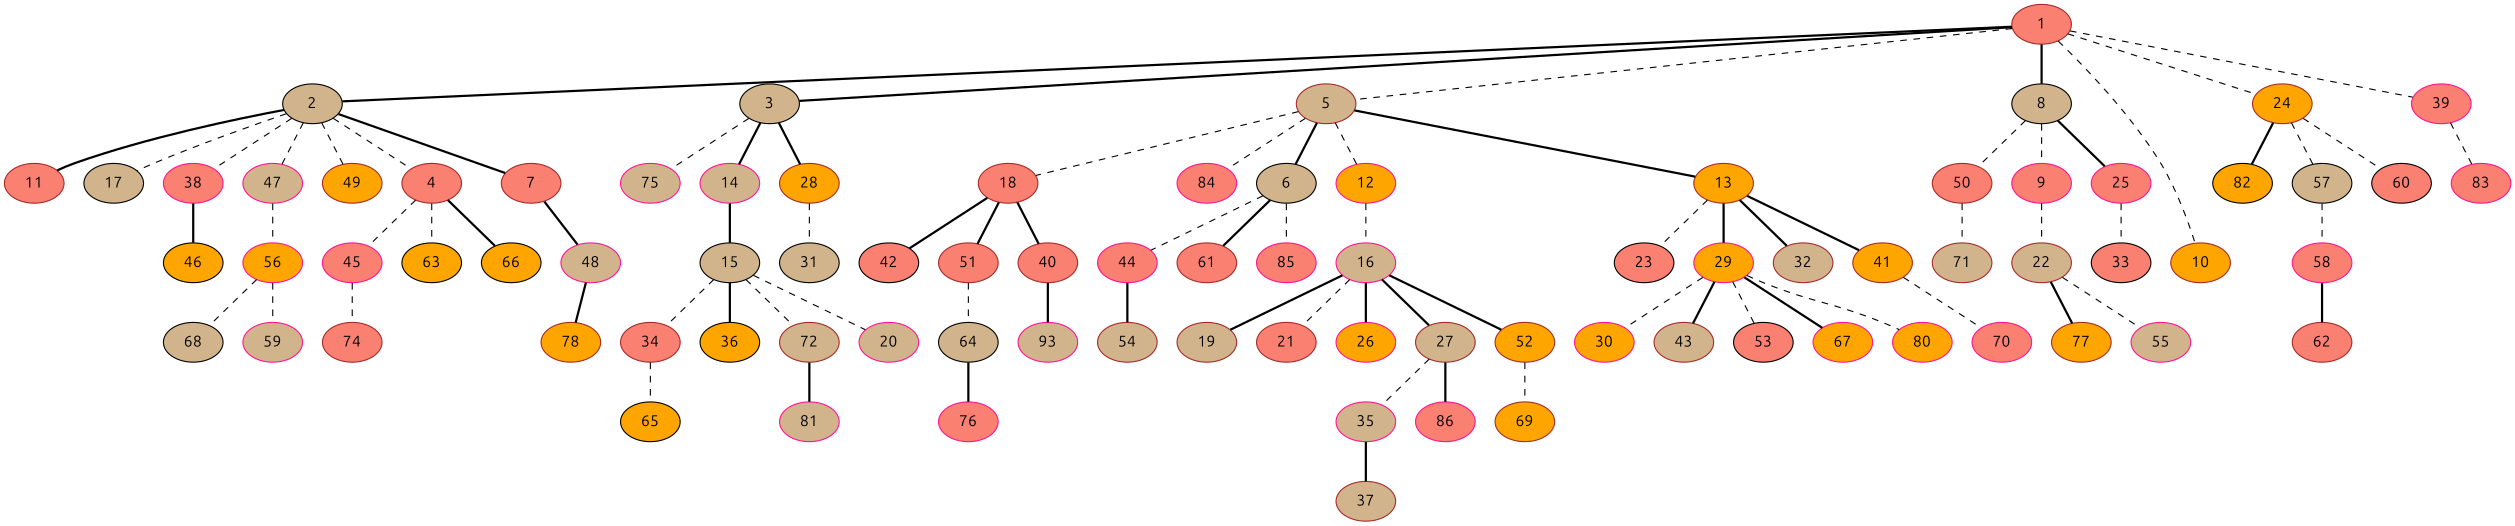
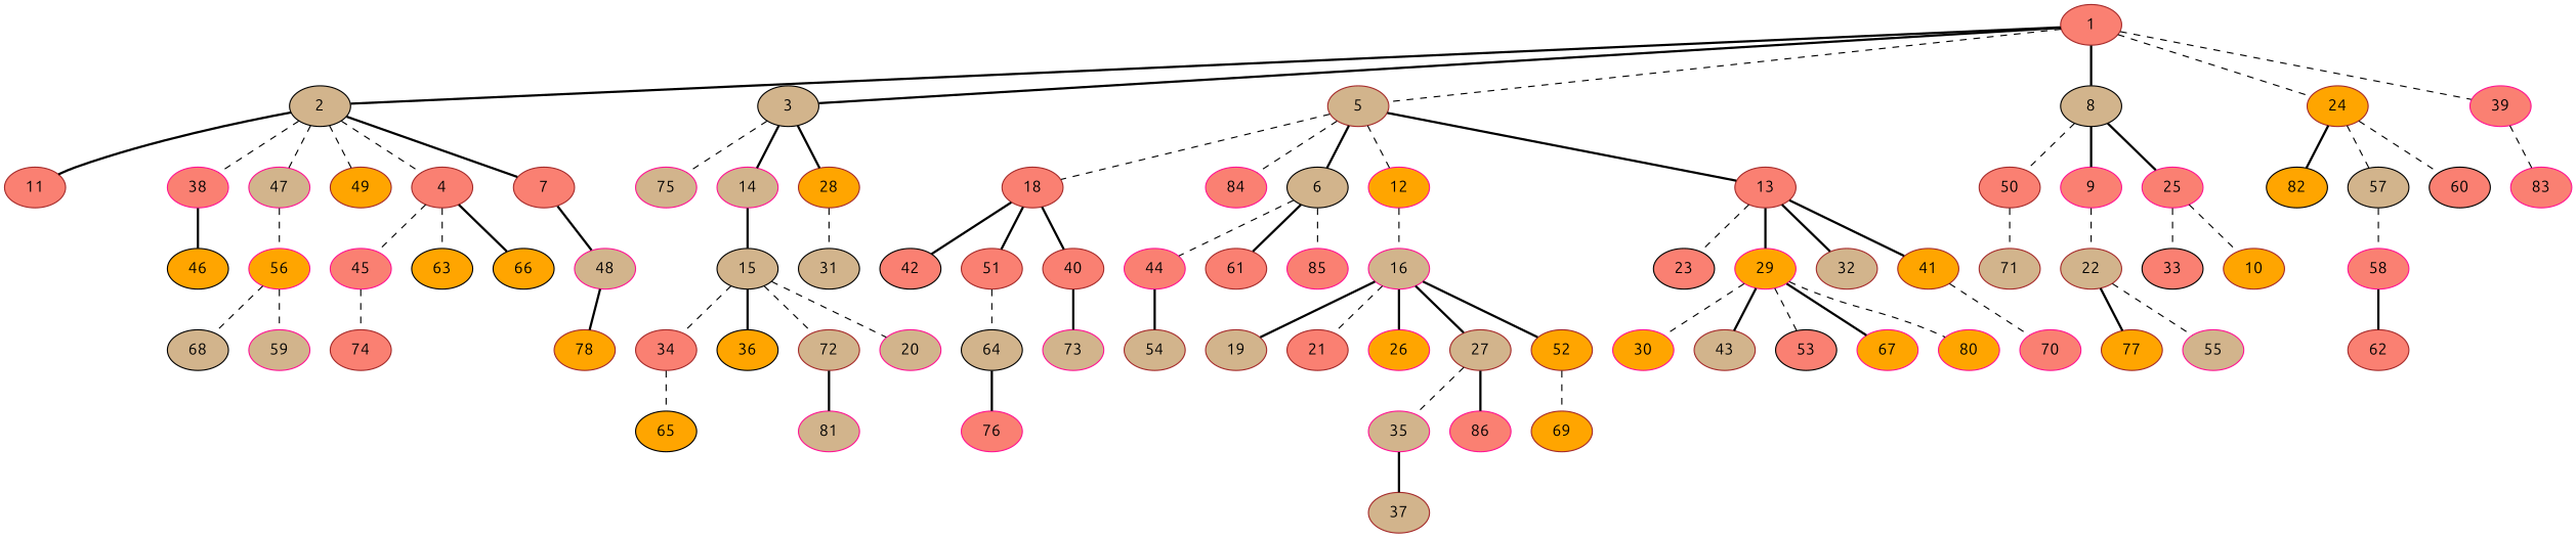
  graph {
    fontname=Ubuntu
    node [color=brown fillcolor=tan fontname=Ubuntu style=filled]
    edge [fontname=Ubuntu style=dashed]
    2 [color=black]
    1 [fillcolor=salmon]
    3 [color=black]
    5
    8 [color=black]
    10 [fillcolor=orange]
    24 [fillcolor=orange]
    39 [color=deeppink fillcolor=salmon]
    4 [fillcolor=salmon]
    7 [fillcolor=salmon]
    11 [fillcolor=salmon]
-   17 [color=black]
    38 [color=deeppink fillcolor=salmon]
    47 [color=deeppink]
    49 [fillcolor=orange]
    14 [color=deeppink]
    28 [fillcolor=orange]
    75 [color=deeppink]
    6 [color=black]
    12 [color=deeppink fillcolor=orange]
-   13 [fillcolor=orange]
+   13 [fillcolor=salmon]
    18 [fillcolor=salmon]
    84 [color=deeppink fillcolor=salmon]
    9 [color=deeppink fillcolor=salmon]
    25 [color=deeppink fillcolor=salmon]
    50 [fillcolor=salmon]
    57 [color=black]
    60 [color=black fillcolor=salmon]
    82 [color=black fillcolor=orange]
    83 [color=deeppink fillcolor=salmon]
    45 [color=deeppink fillcolor=salmon]
    63 [color=black fillcolor=orange]
    66 [color=black fillcolor=orange]
    48 [color=deeppink]
    46 [color=black fillcolor=orange]
    56 [color=deeppink fillcolor=orange]
    15 [color=black]
    31 [color=black]
    74 [fillcolor=salmon]
    44 [color=deeppink fillcolor=salmon]
    61 [fillcolor=salmon]
    85 [color=deeppink fillcolor=salmon]
    16 [color=deeppink]
    23 [color=black fillcolor=salmon]
    29 [color=deeppink fillcolor=orange]
    32
    41 [fillcolor=orange]
    40 [fillcolor=salmon]
    42 [color=black fillcolor=salmon]
    51 [fillcolor=salmon]
    54
    78 [fillcolor=orange]
    22
    33 [color=black fillcolor=salmon]
    71
    55 [color=deeppink]
    77 [fillcolor=orange]
    19
    21 [fillcolor=salmon]
    26 [color=deeppink fillcolor=orange]
    27
    52 [fillcolor=orange]
    30 [color=deeppink fillcolor=orange]
    43
    53 [color=black fillcolor=salmon]
    67 [color=deeppink fillcolor=orange]
    80 [color=deeppink fillcolor=orange]
    70 [color=deeppink fillcolor=salmon]
    20 [color=deeppink]
    34 [fillcolor=salmon]
    36 [color=black fillcolor=orange]
    72
    65 [color=black fillcolor=orange]
    81 [color=deeppink]
    35 [color=deeppink]
    86 [color=deeppink fillcolor=salmon]
    69 [fillcolor=orange]
-   73 [color=deeppink label=93]
+   73 [color=deeppink]
    64 [color=black]
    58 [color=deeppink fillcolor=salmon]
    37
    59 [color=deeppink]
    68 [color=black]
    76 [color=deeppink fillcolor=salmon]
    62 [fillcolor=salmon]
    2 -- 4
    2 -- 7 [style=bold]
    2 -- 11 [style=bold]
-   2 -- 17
    2 -- 38
    2 -- 47
    2 -- 49
    1 -- 2 [style=bold]
    1 -- 3 [style=bold]
    1 -- 5
    1 -- 8 [style=bold]
-   1 -- 10
+   25 -- 10
    1 -- 24
    1 -- 39
    3 -- 14 [style=bold]
    3 -- 28 [style=bold]
    3 -- 75
    5 -- 6 [style=bold]
    5 -- 12
    5 -- 13 [style=bold]
    5 -- 18
    5 -- 84
-   8 -- 9
+   8 -- 9 [style=bold]
    8 -- 25 [style=bold]
    8 -- 50
    24 -- 57
    24 -- 60
    24 -- 82 [style=bold]
    39 -- 83
    4 -- 45
    4 -- 63
    4 -- 66 [style=bold]
    7 -- 48 [style=bold]
    38 -- 46 [style=bold]
    47 -- 56
    14 -- 15 [style=bold]
    28 -- 31
    6 -- 44
    6 -- 61 [style=bold]
    6 -- 85
    12 -- 16
    13 -- 23
    13 -- 29 [style=bold]
    13 -- 32 [style=bold]
    13 -- 41 [style=bold]
    18 -- 40 [style=bold]
    18 -- 42 [style=bold]
    18 -- 51 [style=bold]
    9 -- 22
    25 -- 33
    50 -- 71
    57 -- 58
    45 -- 74
    48 -- 78 [style=bold]
    56 -- 59
    56 -- 68
    15 -- 20
    15 -- 34
    15 -- 36 [style=bold]
    15 -- 72
    44 -- 54 [style=bold]
    16 -- 19 [style=bold]
    16 -- 21
    16 -- 26 [style=bold]
    16 -- 27 [style=bold]
    16 -- 52 [style=bold]
    29 -- 30
    29 -- 43 [style=bold]
    29 -- 53
    29 -- 67 [style=bold]
    29 -- 80
    41 -- 70
    40 -- 73 [style=bold]
    51 -- 64
    22 -- 55
    22 -- 77 [style=bold]
    27 -- 35
    27 -- 86 [style=bold]
    52 -- 69
    34 -- 65
    72 -- 81 [style=bold]
    35 -- 37 [style=bold]
    64 -- 76 [style=bold]
    58 -- 62 [style=bold]
  }
